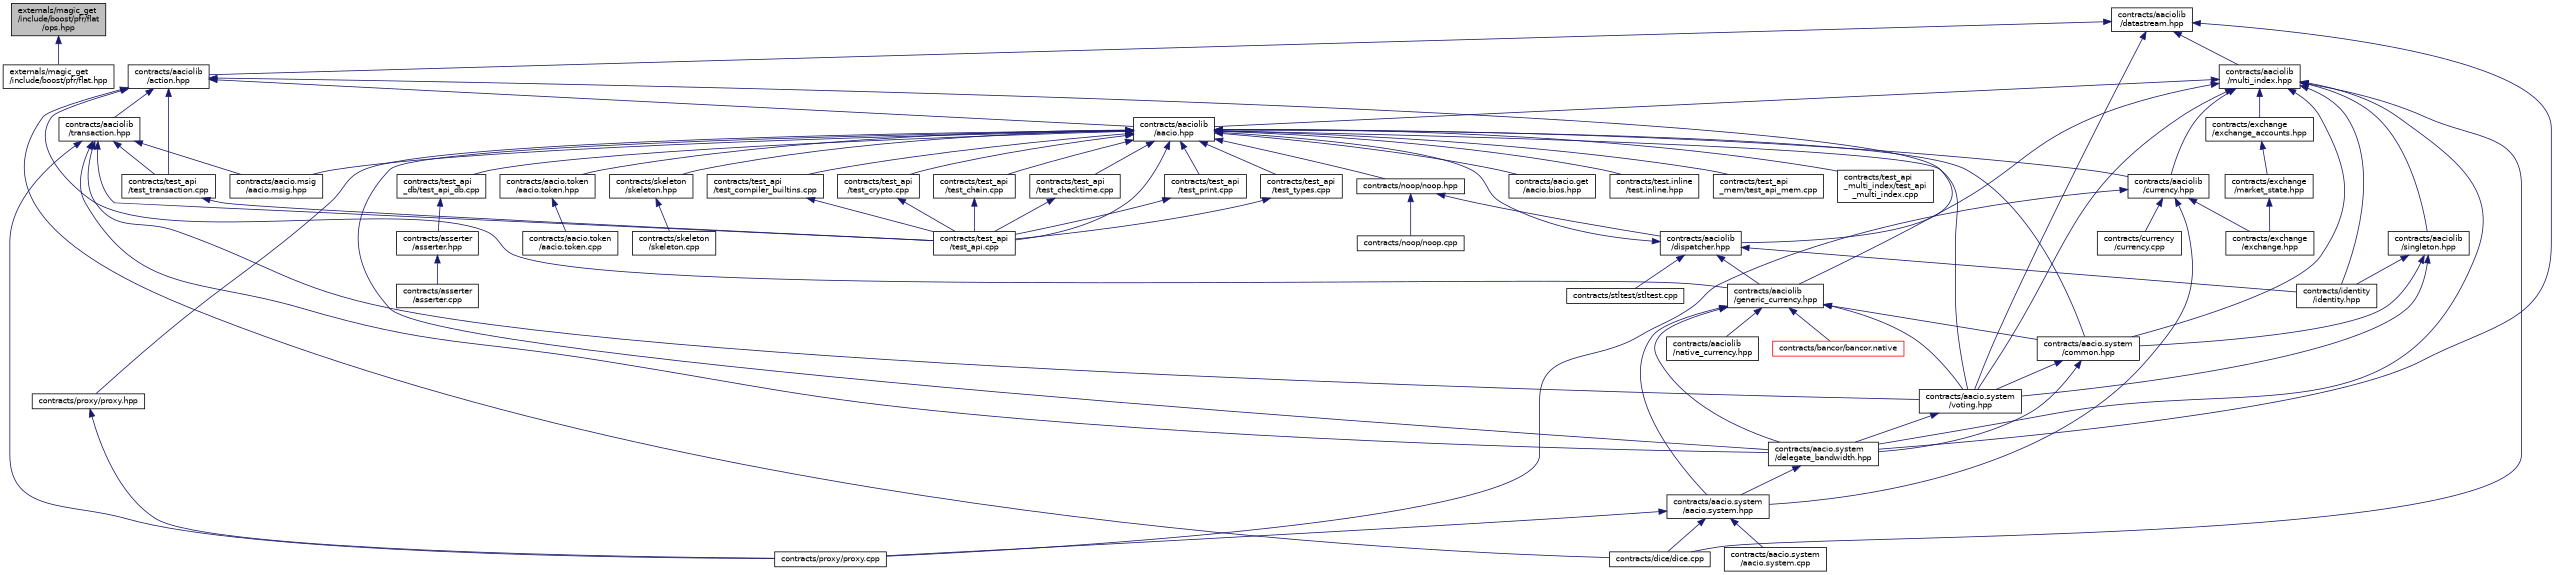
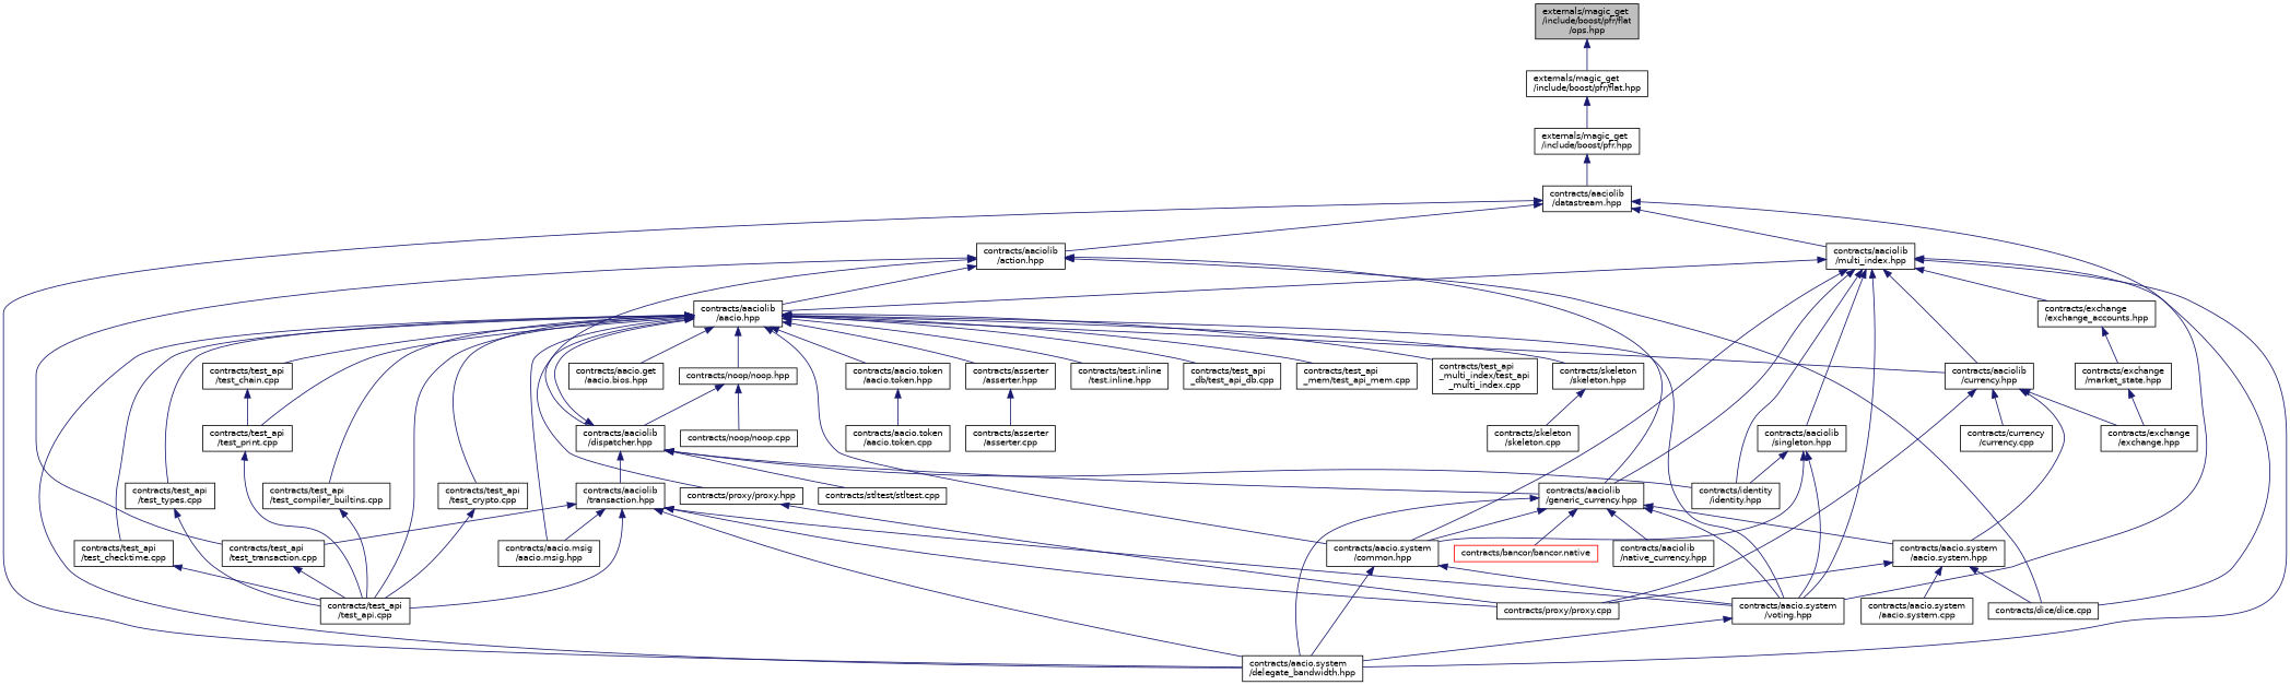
  digraph {
    node [color=black fillcolor=white fontname=Helvetica fontsize=10 shape=record style=filled]
    edge [color=midnightblue dir=back fontname=Helvetica fontsize=10 labelfontname=Helvetica labelfontsize=10 style=solid]
    n1 [fillcolor=grey75 fontcolor=black height=0.2 label="externals/magic_get\l/include/boost/pfr/flat\l/ops.hpp" width=0.4]
    n2 [height=0.2 label="externals/magic_get\l/include/boost/pfr/flat.hpp" width=0.4]
+   n3 [height=0.2 label="externals/magic_get\l/include/boost/pfr.hpp" width=0.4]
    n4 [height=0.2 label="contracts/aaciolib\l/datastream.hpp" width=0.4]
    n5 [height=0.2 label="contracts/aacio.system\l/voting.hpp" width=0.4]
    n6 [height=0.2 label="contracts/aacio.system\l/delegate_bandwidth.hpp" width=0.4]
    n7 [height=0.2 label="contracts/aaciolib\l/action.hpp" width=0.4]
    n8 [height=0.2 label="contracts/aaciolib\l/multi_index.hpp" width=0.4]
    n9 [height=0.2 label="contracts/aacio.system\l/aacio.system.hpp" width=0.4]
    n10 [height=0.2 label="contracts/dice/dice.cpp" width=0.4]
    n11 [height=0.2 label="contracts/aaciolib\l/aacio.hpp" width=0.4]
    n12 [height=0.2 label="contracts/aaciolib\l/dispatcher.hpp" width=0.4]
    n13 [height=0.2 label="contracts/aaciolib\l/generic_currency.hpp" width=0.4]
    n14 [height=0.2 label="contracts/aaciolib\l/transaction.hpp" width=0.4]
    n15 [height=0.2 label="contracts/test_api\l/test_transaction.cpp" width=0.4]
    n16 [height=0.2 label="contracts/aacio.system\l/common.hpp" width=0.4]
    n17 [height=0.2 label="contracts/aaciolib\l/currency.hpp" width=0.4]
    n18 [height=0.2 label="contracts/identity\l/identity.hpp" width=0.4]
    n19 [height=0.2 label="contracts/aaciolib\l/singleton.hpp" width=0.4]
    n20 [height=0.2 label="contracts/exchange\l/exchange_accounts.hpp" width=0.4]
    n21 [height=0.2 label="contracts/aacio.system\l/aacio.system.cpp" width=0.4]
    n22 [height=0.2 label="contracts/proxy/proxy.cpp" width=0.4]
    n23 [height=0.2 label="contracts/aacio.get\l/aacio.bios.hpp" width=0.4]
    n24 [height=0.2 label="contracts/aacio.msig\l/aacio.msig.hpp" width=0.4]
    n25 [height=0.2 label="contracts/aacio.token\l/aacio.token.hpp" width=0.4]
    n26 [height=0.2 label="contracts/asserter\l/asserter.hpp" width=0.4]
    n27 [height=0.2 label="contracts/noop/noop.hpp" width=0.4]
    n28 [height=0.2 label="contracts/proxy/proxy.hpp" width=0.4]
    n29 [height=0.2 label="contracts/skeleton\l/skeleton.hpp" width=0.4]
    n30 [height=0.2 label="contracts/test.inline\l/test.inline.hpp" width=0.4]
    n31 [height=0.2 label="contracts/test_api\l/test_api.cpp" width=0.4]
    n32 [height=0.2 label="contracts/test_api\l/test_print.cpp" width=0.4]
    n33 [height=0.2 label="contracts/test_api\l/test_types.cpp" width=0.4]
    n34 [height=0.2 label="contracts/test_api\l/test_compiler_builtins.cpp" width=0.4]
    n35 [height=0.2 label="contracts/test_api\l/test_crypto.cpp" width=0.4]
    n36 [height=0.2 label="contracts/test_api\l/test_chain.cpp" width=0.4]
    n37 [height=0.2 label="contracts/test_api\l/test_checktime.cpp" width=0.4]
    n38 [height=0.2 label="contracts/test_api\l_db/test_api_db.cpp" width=0.4]
    n39 [height=0.2 label="contracts/test_api\l_mem/test_api_mem.cpp" width=0.4]
    n40 [height=0.2 label="contracts/test_api\l_multi_index/test_api\l_multi_index.cpp" width=0.4]
    n41 [height=0.2 label="contracts/stltest/stltest.cpp" width=0.4]
    n42 [height=0.2 label="contracts/aaciolib\l/native_currency.hpp" width=0.4]
    n43 [color=red height=0.2 label="contracts/bancor/bancor.native" width=0.4]
    n44 [height=0.2 label="contracts/aacio.token\l/aacio.token.cpp" width=0.4]
    n45 [height=0.2 label="contracts/currency\l/currency.cpp" width=0.4]
    n46 [height=0.2 label="contracts/exchange\l/exchange.hpp" width=0.4]
    n47 [height=0.2 label="contracts/asserter\l/asserter.cpp" width=0.4]
    n48 [height=0.2 label="contracts/noop/noop.cpp" width=0.4]
    n49 [height=0.2 label="contracts/skeleton\l/skeleton.cpp" width=0.4]
    n50 [height=0.2 label="contracts/exchange\l/market_state.hpp" width=0.4]
    n1 -> n2
+   n2 -> n3
+   n3 -> n4
    n4 -> n5
    n4 -> n6
    n4 -> n7
    n4 -> n8
    n5 -> n6
-   n6 -> n9
    n7 -> n10
    n7 -> n11
    n7 -> n12
    n7 -> n13
-   n7 -> n14
+   n12 -> n14
    n7 -> n15
    n8 -> n5
    n8 -> n6
    n8 -> n10
    n8 -> n11
    n8 -> n13
    n8 -> n16
    n8 -> n17
    n8 -> n18
    n8 -> n19
    n8 -> n20
    n9 -> n10
    n9 -> n21
    n9 -> n22
    n11 -> n5
    n11 -> n6
    n11 -> n16
    n11 -> n17
    n11 -> n23
    n11 -> n24
    n11 -> n25
-   n38 -> n26
+   n11 -> n26
    n11 -> n27
    n11 -> n28
    n11 -> n29
    n11 -> n30
    n11 -> n31
    n11 -> n32
    n11 -> n33
    n11 -> n34
    n11 -> n35
    n11 -> n36
    n11 -> n37
    n11 -> n38
    n11 -> n39
    n11 -> n40
    n12 -> n11
    n12 -> n13
    n12 -> n18
    n12 -> n41
    n13 -> n5
    n13 -> n6
    n13 -> n9
    n13 -> n16
    n13 -> n42
    n13 -> n43
    n14 -> n5
    n14 -> n6
    n14 -> n15
    n14 -> n22
    n14 -> n24
    n14 -> n31
    n15 -> n31
    n16 -> n5
    n16 -> n6
    n17 -> n9
    n17 -> n22
    n17 -> n45
    n17 -> n46
    n19 -> n5
    n19 -> n16
    n19 -> n18
    n20 -> n50
    n25 -> n44
    n26 -> n47
    n27 -> n12
    n27 -> n48
    n28 -> n22
    n29 -> n49
    n32 -> n31
    n33 -> n31
    n34 -> n31
    n35 -> n31
-   n36 -> n31
+   n36 -> n32
    n37 -> n31
    n50 -> n46
  }
